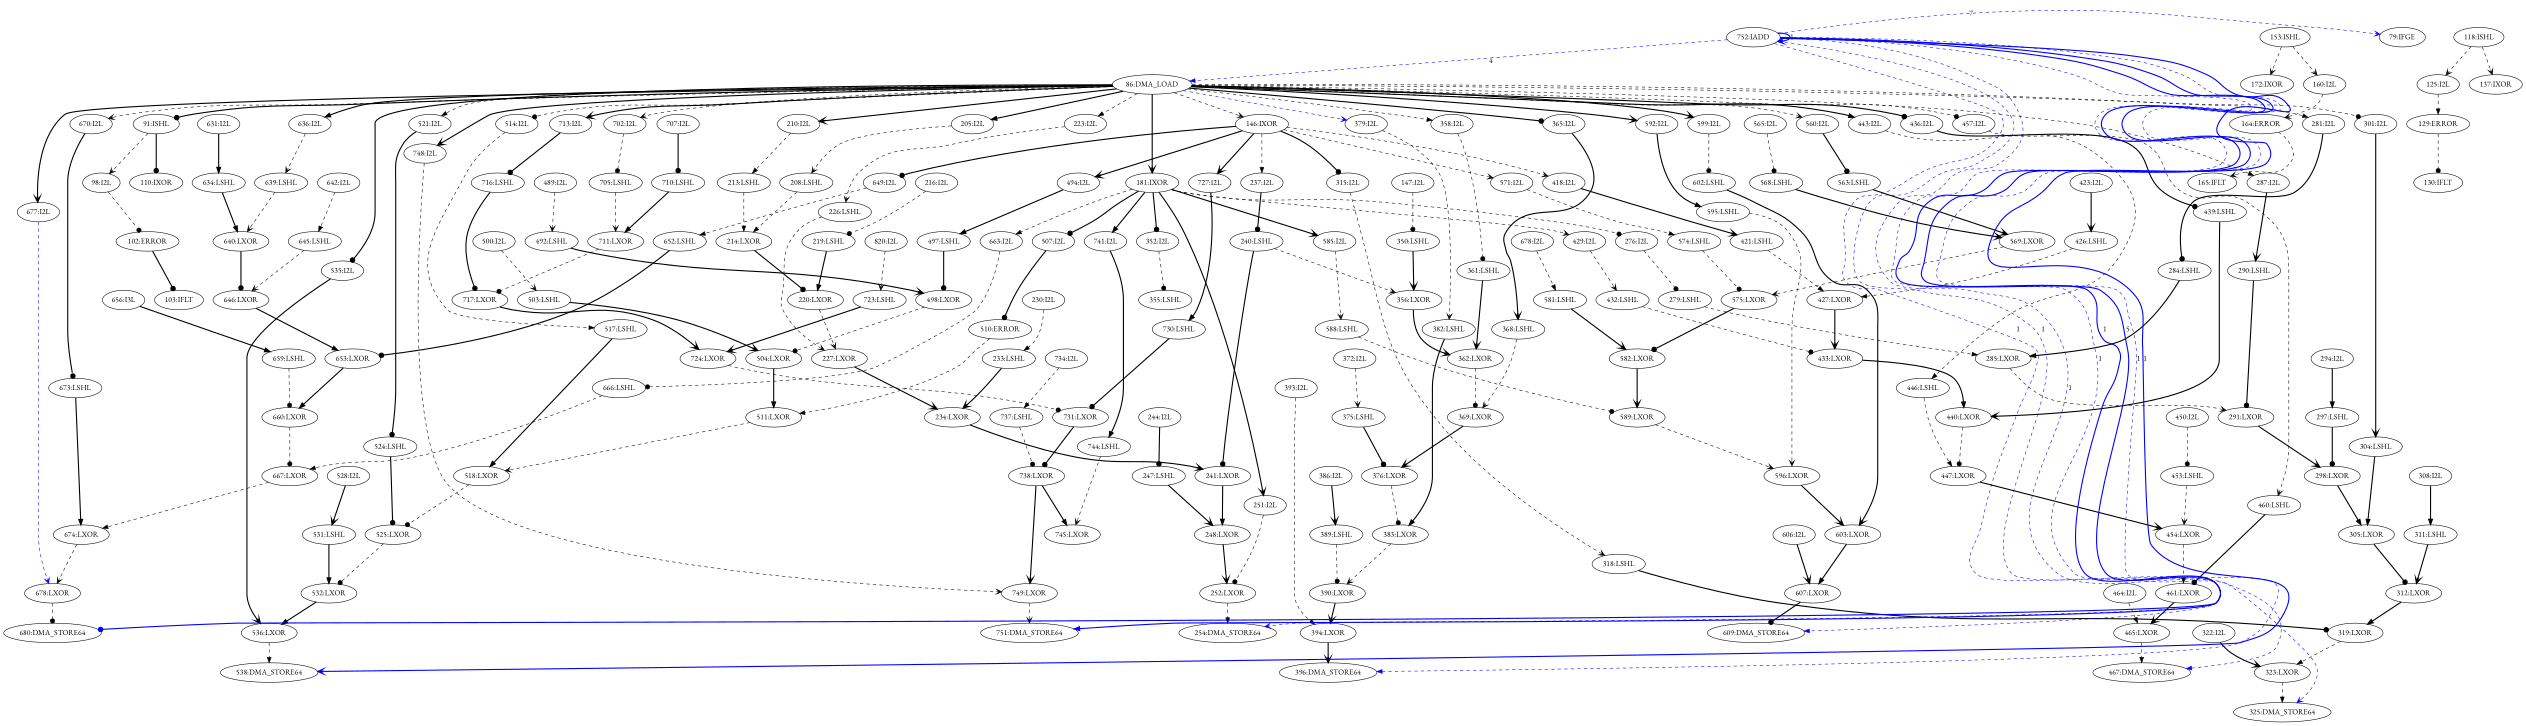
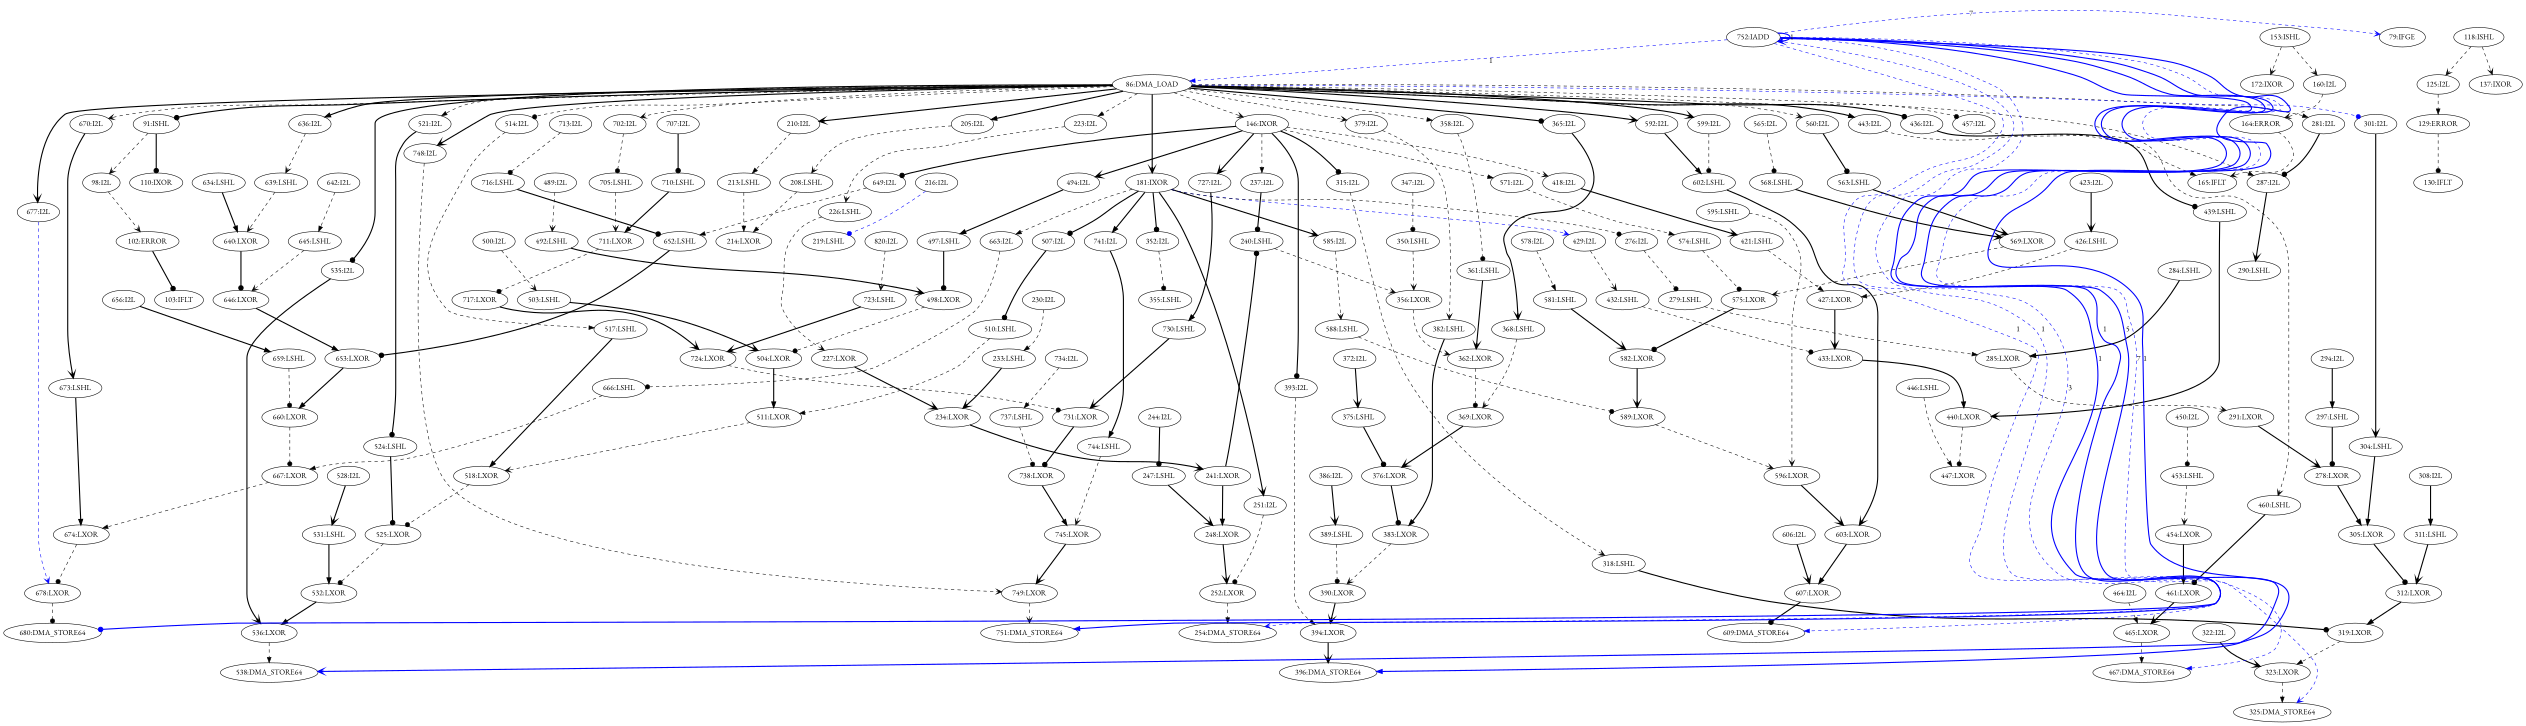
  digraph {
    fontname="EB Garamond"
    node [fontname="EB Garamond"]
    edge [arrowhead=vee fontname="EB Garamond" style=bold]
    n1 [label="379:I2L"]
    n2 [label="382:LSHL"]
    n3 [label="383:LXOR"]
    n4 [label="86:DMA_LOAD"]
    n5 [label="281:I2L"]
    n6 [label="205:I2L"]
    n7 [label="181:IXOR"]
    n8 [label="365:I2L"]
    n9 [label="560:I2L"]
    n10 [label="358:I2L"]
    n11 [label="713:I2L"]
    n12 [label="146:IXOR"]
    n13 [label="592:I2L"]
    n14 [label="670:I2L"]
    n15 [label="223:I2L"]
    n16 [label="91:ISHL"]
    n17 [label="210:I2L"]
    n18 [label="521:I2L"]
    n19 [label="748:I2L"]
    n20 [label="287:I2L"]
    n21 [label="457:I2L"]
    n22 [label="702:I2L"]
    n23 [label="436:I2L"]
    n24 [label="535:I2L"]
    n25 [label="636:I2L"]
    n26 [label="599:I2L"]
    n27 [label="514:I2L"]
    n28 [label="443:I2L"]
    n29 [label="301:I2L"]
    n30 [label="677:I2L"]
    n31 [label="284:LSHL"]
    n32 [label="208:LSHL"]
    n33 [label="251:I2L"]
    n34 [label="585:I2L"]
    n35 [label="507:I2L"]
    n36 [label="429:I2L"]
    n37 [label="276:I2L"]
    n38 [label="741:I2L"]
    n39 [label="663:I2L"]
    n40 [label="352:I2L"]
    n41 [label="368:LSHL"]
    n42 [label="563:LSHL"]
    n43 [label="361:LSHL"]
    n44 [label="716:LSHL"]
    n45 [label="237:I2L"]
    n46 [label="393:I2L"]
    n47 [label="494:I2L"]
    n48 [label="727:I2L"]
    n49 [label="571:I2L"]
    n50 [label="315:I2L"]
    n51 [label="649:I2L"]
    n52 [label="418:I2L"]
    n53 [label="595:LSHL"]
    n54 [label="673:LSHL"]
    n55 [label="226:LSHL"]
    n56 [label="98:I2L"]
    n57 [label="110:IXOR"]
    n58 [label="213:LSHL"]
    n59 [label="524:LSHL"]
    n60 [label="749:LXOR"]
    n61 [label="290:LSHL"]
    n62 [label="460:LSHL"]
    n63 [label="705:LSHL"]
    n64 [label="439:LSHL"]
    n65 [label="536:LXOR"]
    n66 [label="639:LSHL"]
    n67 [label="602:LSHL"]
    n68 [label="517:LSHL"]
    n69 [label="446:LSHL"]
    n70 [label="304:LSHL"]
    n71 [label="678:LXOR"]
    n72 [label="240:LSHL"]
    n73 [label="241:LXOR"]
    n74 [label="356:LXOR"]
    n75 [label="248:LXOR"]
    n76 [label="609:DMA_STORE64"]
    n77 [label="607:LXOR"]
    n78 [label="252:LXOR"]
    n79 [label="254:DMA_STORE64"]
    n80 [label="285:LXOR"]
    n81 [label="214:LXOR"]
    n82 [label="588:LSHL"]
-   n83 [label="510:ERROR"]
+   n83 [label="510:LSHL"]
    n84 [label="432:LSHL"]
    n85 [label="279:LSHL"]
    n86 [label="744:LSHL"]
    n87 [label="666:LSHL"]
    n88 [label="355:LSHL"]
    n89 [label="589:LXOR"]
    n90 [label="291:LXOR"]
-   n91 [label="298:LXOR"]
+   n91 [label="278:LXOR"]
    n92 [label="305:LXOR"]
    n93 [label="369:LXOR"]
    n94 [label="376:LXOR"]
    n95 [label="503:LSHL"]
    n96 [label="504:LXOR"]
    n97 [label="511:LXOR"]
    n98 [label="500:I2L"]
    n99 [label="569:LXOR"]
    n100 [label="575:LXOR"]
    n101 [label="325:DMA_STORE64"]
    n102 [label="323:LXOR"]
    n103 [label="362:LXOR"]
    n104 [label="717:LXOR"]
    n105 [label="394:LXOR"]
    n106 [label="396:DMA_STORE64"]
    n107 [label="497:LSHL"]
    n108 [label="730:LSHL"]
    n109 [label="574:LSHL"]
    n110 [label="318:LSHL"]
    n111 [label="652:LSHL"]
    n112 [label="421:LSHL"]
    n113 [label="518:LXOR"]
    n114 [label="596:LXOR"]
    n115 [label="653:LXOR"]
    n116 [label="660:LXOR"]
    n117 [label="667:LXOR"]
    n118 [label="646:LXOR"]
    n119 [label="233:LSHL"]
    n120 [label="234:LXOR"]
    n121 [label="230:I2L"]
    n122 [label="737:LSHL"]
    n123 [label="738:LXOR"]
    n124 [label="745:LXOR"]
    n125 [label="734:I2L"]
    n126 [label="674:LXOR"]
    n127 [label="659:LSHL"]
-   n128 [label="656:I3L"]
+   n128 [label="656:I2L"]
    n129 [label="227:LXOR"]
    n130 [label="498:LXOR"]
    n131 [label="492:LSHL"]
    n132 [label="102:ERROR"]
    n133 [label="103:IFLT"]
    n134 [label="160:I2L"]
    n135 [label="164:ERROR"]
    n136 [label="165:IFLT"]
    n137 [label="153:ISHL"]
    n138 [label="172:IXOR"]
-   n139 [label="220:LXOR"]
    n140 [label="390:LXOR"]
    n141 [label="723:LSHL"]
    n142 [label="724:LXOR"]
    n143 [label="731:LXOR"]
    n144 [label="820:I2L"]
    n145 [label="710:LSHL"]
    n146 [label="711:LXOR"]
    n147 [label="707:I2L"]
    n148 [label="525:LXOR"]
    n149 [label="219:LSHL"]
    n150 [label="433:LXOR"]
    n151 [label="440:LXOR"]
    n152 [label="603:LXOR"]
    n153 [label="389:LSHL"]
    n154 [label="125:I2L"]
    n155 [label="129:ERROR"]
    n156 [label="130:IFLT"]
    n157 [label="118:ISHL"]
    n158 [label="137:IXOR"]
    n159 [label="568:LSHL"]
    n160 [label="565:I2L"]
    n161 [label="751:DMA_STORE64"]
    n162 [label="532:LXOR"]
    n163 [label="582:LXOR"]
    n164 [label="581:LSHL"]
-   n165 [label="678:I2L"]
+   n165 [label="578:I2L"]
    n166 [label="426:LSHL"]
    n167 [label="427:LXOR"]
    n168 [label="423:I2L"]
    n169 [label="680:DMA_STORE64"]
    n170 [label="461:LXOR"]
    n171 [label="465:LXOR"]
    n172 [label="319:LXOR"]
    n173 [label="216:I2L"]
    n174 [label="312:LXOR"]
    n175 [label="640:LXOR"]
    n176 [label="645:LSHL"]
    n177 [label="447:LXOR"]
    n178 [label="322:I2L"]
    n179 [label="454:LXOR"]
    n180 [label="467:DMA_STORE64"]
    n181 [label="538:DMA_STORE64"]
    n182 [label="350:LSHL"]
    n183 [label="489:I2L"]
    n184 [label="375:LSHL"]
    n185 [label="531:LSHL"]
    n186 [label="528:I2L"]
    n187 [label="453:LSHL"]
    n188 [label="642:I2L"]
    n189 [label="450:I2L"]
    n190 [label="606:I2L"]
    n191 [label="247:LSHL"]
    n192 [label="311:LSHL"]
    n193 [label="308:I2L"]
    n194 [label="372:I2L"]
    n195 [label="386:I2L"]
    n196 [label="634:LSHL"]
    n197 [label="244:I2L"]
-   n198 [label="147:I2L"]
-   n199 [label="631:I2L"]
+   n198 [label="347:I2L"]
    n200 [label="297:LSHL"]
    n201 [label="294:I2L"]
    n202 [label="464:I2L"]
    n203 [label="752:IADD"]
    n204 [label="79:IFGE"]
    n1 -> n2 [style=dashed]
    n2 -> n3 [arrowhead=normal]
    n3 -> n140 [style=dashed]
-   n4 -> n1 [style=dashed color=blue]
+   n4 -> n1 [style=dashed]
    n4 -> n5 [arrowhead=normal style=dashed]
    n4 -> n6 [arrowhead=normal]
    n4 -> n7
    n4 -> n8 [arrowhead=dot]
    n4 -> n9 [style=dashed]
    n4 -> n10 [arrowhead=normal style=dashed]
-   n4 -> n11
    n4 -> n12 [style=dashed]
    n4 -> n13
    n4 -> n14 [style=dashed]
    n4 -> n15 [arrowhead=normal style=dashed]
    n4 -> n16 [arrowhead=dot]
    n4 -> n17
    n4 -> n18 [arrowhead=normal style=dashed]
    n4 -> n19
    n4 -> n20 [arrowhead=normal style=dashed]
    n4 -> n21 [arrowhead=dot style=dashed]
    n4 -> n22 [style=dashed]
    n4 -> n23 [arrowhead=dot]
    n4 -> n24 [arrowhead=dot]
    n4 -> n25 [arrowhead=normal]
    n4 -> n26
    n4 -> n27 [arrowhead=dot style=dashed]
    n4 -> n28 [arrowhead=normal]
-   n4 -> n29 [arrowhead=dot style=dashed]
+   n4 -> n29 [arrowhead=dot style=dashed color=blue]
    n4 -> n30
-   n5 -> n31 [arrowhead=dot]
+   n5 -> n20 [arrowhead=dot]
    n6 -> n32 [style=dashed]
    n7 -> n33
    n7 -> n34
    n7 -> n35 [arrowhead=dot]
-   n7 -> n36 [style=dashed]
+   n7 -> n36 [style=dashed color=blue]
    n7 -> n37 [arrowhead=dot style=dashed]
    n7 -> n38 [arrowhead=normal]
    n7 -> n39 [arrowhead=normal style=dashed]
    n7 -> n40 [arrowhead=dot]
    n8 -> n41
    n9 -> n42 [arrowhead=dot]
    n10 -> n43 [arrowhead=dot style=dashed]
-   n11 -> n44 [arrowhead=dot]
+   n11 -> n44 [arrowhead=dot style=dashed]
    n12 -> n45 [arrowhead=normal style=dashed]
+   n12 -> n46 [arrowhead=dot]
    n12 -> n47
    n12 -> n48
-   n12 -> n49 [style=dashed]
+   n12 -> n49 [arrowhead=normal style=dashed]
    n12 -> n50 [arrowhead=dot]
    n12 -> n51 [arrowhead=dot]
    n12 -> n52 [style=dashed]
-   n13 -> n53 [arrowhead=normal]
-   n14 -> n54 [arrowhead=dot]
+   n13 -> n67 [arrowhead=normal]
+   n14 -> n54
    n15 -> n55 [style=dashed]
    n16 -> n56 [style=dashed]
    n16 -> n57 [arrowhead=dot]
    n17 -> n58 [arrowhead=normal style=dashed]
    n18 -> n59 [arrowhead=dot]
    n19 -> n60 [style=dashed]
    n20 -> n61
    n21 -> n62 [style=dashed]
    n22 -> n63 [arrowhead=dot style=dashed]
    n23 -> n64 [arrowhead=dot]
    n24 -> n65
    n25 -> n66 [style=dashed]
    n26 -> n67 [arrowhead=dot style=dashed]
    n27 -> n68 [arrowhead=normal style=dashed]
-   n28 -> n69 [arrowhead=normal style=dashed]
+   n28 -> n136 [arrowhead=normal style=dashed]
    n29 -> n70
    n30 -> n71 [color=blue style=dashed]
    n31 -> n80 [arrowhead=normal]
    n32 -> n81 [arrowhead=normal style=dashed]
    n33 -> n78 [arrowhead=dot style=dashed]
    n34 -> n82 [style=dashed]
    n35 -> n83 [arrowhead=dot]
    n36 -> n84 [style=dashed]
    n37 -> n85 [arrowhead=dot style=dashed]
    n38 -> n86 [arrowhead=normal]
    n39 -> n87 [arrowhead=dot style=dashed]
    n40 -> n88 [arrowhead=dot style=dashed]
    n41 -> n93 [style=dashed]
    n42 -> n99
    n43 -> n103
-   n44 -> n104 [arrowhead=dot]
+   n44 -> n111 [arrowhead=dot]
    n45 -> n72 [arrowhead=dot]
    n46 -> n105 [arrowhead=normal style=dashed]
    n47 -> n107 [arrowhead=normal]
    n48 -> n108 [arrowhead=normal]
    n49 -> n109 [arrowhead=normal style=dashed]
    n50 -> n110 [style=dashed]
    n51 -> n111 [arrowhead=normal style=dashed]
    n52 -> n112
    n53 -> n114 [style=dashed]
    n54 -> n126 [arrowhead=normal]
    n55 -> n129 [style=dashed]
-   n56 -> n132 [arrowhead=dot style=dashed]
+   n56 -> n132 [style=dashed]
    n58 -> n81 [arrowhead=normal style=dashed]
    n59 -> n148 [arrowhead=dot]
    n60 -> n161 [style=dashed]
-   n61 -> n90 [arrowhead=dot]
    n62 -> n170 [arrowhead=dot]
    n63 -> n146 [style=dashed]
    n64 -> n151
    n65 -> n181 [arrowhead=normal style=dashed]
    n66 -> n175 [style=dashed]
    n67 -> n152
    n68 -> n113 [arrowhead=normal]
    n69 -> n177 [arrowhead=normal style=dashed]
    n70 -> n92 [arrowhead=normal]
    n71 -> n169 [arrowhead=dot style=dashed]
-   n72 -> n73 [arrowhead=dot]
+   n73 -> n72 [arrowhead=dot]
    n72 -> n74 [style=dashed]
    n73 -> n75 [arrowhead=normal]
-   n74 -> n103
+   n74 -> n103 [style=dashed]
    n75 -> n78
    n77 -> n76 [arrowhead=dot]
    n78 -> n79 [arrowhead=normal style=dashed]
    n80 -> n90 [style=dashed]
-   n81 -> n139 [arrowhead=dot]
    n82 -> n89 [arrowhead=dot style=dashed]
    n83 -> n97 [arrowhead=normal style=dashed]
    n84 -> n150 [arrowhead=dot style=dashed]
    n85 -> n80 [arrowhead=normal style=dashed]
    n86 -> n124 [style=dashed]
    n87 -> n117 [arrowhead=normal style=dashed]
    n89 -> n114 [style=dashed]
    n90 -> n91
    n91 -> n92 [arrowhead=normal]
    n92 -> n174 [arrowhead=dot]
    n93 -> n94
-   n94 -> n3 [arrowhead=dot style=dashed]
+   n94 -> n3 [arrowhead=dot]
    n95 -> n96
    n96 -> n97 [arrowhead=normal]
    n97 -> n113 [style=dashed]
    n98 -> n95 [style=dashed]
    n99 -> n100 [style=dashed]
    n100 -> n163 [arrowhead=dot]
    n102 -> n101 [arrowhead=normal style=dashed]
    n103 -> n93 [arrowhead=dot style=dashed]
    n104 -> n142
    n105 -> n106
    n107 -> n130 [arrowhead=dot]
-   n108 -> n143 [arrowhead=dot]
+   n108 -> n143
    n109 -> n100 [arrowhead=dot style=dashed]
    n110 -> n172 [arrowhead=dot]
    n111 -> n115 [arrowhead=dot]
    n112 -> n167 [arrowhead=normal style=dashed]
    n113 -> n148 [arrowhead=dot style=dashed]
    n114 -> n152
    n115 -> n116 [arrowhead=normal]
    n116 -> n117 [arrowhead=dot style=dashed]
    n117 -> n126 [arrowhead=normal style=dashed]
    n118 -> n115 [arrowhead=normal]
    n119 -> n120
    n120 -> n73
    n121 -> n119 [arrowhead=normal style=dashed]
    n122 -> n123 [arrowhead=dot style=dashed]
    n123 -> n124 [arrowhead=normal]
-   n123 -> n60
+   n124 -> n60
    n125 -> n122 [arrowhead=normal style=dashed]
-   n126 -> n71 [style=dashed]
+   n126 -> n71 [arrowhead=dot style=dashed]
    n127 -> n116 [arrowhead=dot style=dashed]
    n128 -> n127 [arrowhead=normal]
    n129 -> n120
    n130 -> n96 [arrowhead=dot style=dashed]
    n131 -> n130
    n132 -> n133 [arrowhead=dot]
    n134 -> n135 [style=dashed]
    n135 -> n136 [style=dashed]
    n137 -> n134 [style=dashed]
    n137 -> n138 [style=dashed]
-   n139 -> n129 [style=dashed]
    n140 -> n105
    n141 -> n142
    n142 -> n143 [arrowhead=dot style=dashed]
    n143 -> n123 [arrowhead=dot]
    n144 -> n141 [style=dashed]
    n145 -> n146 [arrowhead=normal]
    n146 -> n104 [arrowhead=dot style=dashed]
    n147 -> n145 [arrowhead=dot]
    n148 -> n162 [arrowhead=dot style=dashed]
-   n149 -> n139 [arrowhead=normal]
    n150 -> n151 [arrowhead=normal]
    n151 -> n177 [arrowhead=dot style=dashed]
    n152 -> n77 [arrowhead=normal]
    n153 -> n140 [arrowhead=dot style=dashed]
    n154 -> n155 [arrowhead=normal style=dashed]
    n155 -> n156 [arrowhead=dot style=dashed]
    n157 -> n154 [style=dashed]
    n157 -> n158 [style=dashed]
    n159 -> n99
    n160 -> n159 [arrowhead=dot style=dashed]
    n162 -> n65 [arrowhead=normal]
    n163 -> n89
    n164 -> n163
    n165 -> n164 [arrowhead=normal style=dashed]
    n166 -> n167 [arrowhead=normal style=dashed]
    n167 -> n150
    n168 -> n166
    n170 -> n171
    n171 -> n180 [arrowhead=normal style=dashed]
    n172 -> n102 [arrowhead=normal style=dashed]
-   n173 -> n149 [arrowhead=dot style=dashed]
+   n173 -> n149 [arrowhead=dot style=dashed color=blue]
    n174 -> n172 [arrowhead=normal]
    n175 -> n118 [arrowhead=dot]
    n176 -> n118 [style=dashed]
-   n177 -> n179
    n178 -> n102
-   n179 -> n170 [arrowhead=normal style=dashed]
-   n182 -> n74
+   n179 -> n170 [arrowhead=normal]
+   n182 -> n74 [style=dashed]
    n183 -> n131 [style=dashed]
    n184 -> n94 [arrowhead=dot]
    n185 -> n162 [arrowhead=normal]
    n186 -> n185
    n187 -> n179 [style=dashed]
    n188 -> n176 [arrowhead=normal style=dashed]
    n189 -> n187 [arrowhead=dot style=dashed]
    n190 -> n77
    n191 -> n75
    n192 -> n174
    n193 -> n192 [arrowhead=normal]
-   n194 -> n184 [style=dashed]
+   n194 -> n184
    n195 -> n153
    n196 -> n175 [arrowhead=normal]
    n197 -> n191 [arrowhead=dot]
    n198 -> n182 [arrowhead=dot style=dashed]
-   n199 -> n196 [arrowhead=normal]
    n200 -> n91 [arrowhead=dot]
    n201 -> n200 [arrowhead=normal]
    n202 -> n171 [arrowhead=normal style=dashed]
-   n203 -> n4 [arrowhead=normal color=blue constraint=false label=4 style=dashed]
+   n203 -> n4 [arrowhead=normal color=blue constraint=false label=1 style=dashed]
    n203 -> n76 [arrowhead=normal color=blue constraint=false label=1 style=dashed]
    n203 -> n79 [color=blue constraint=false label=1 style=dashed]
-   n203 -> n101 [color=blue constraint=false label=1 style=dashed]
-   n203 -> n106 [arrowhead=normal color=blue constraint=false label=1 style=dashed]
+   n203 -> n101 [color=blue constraint=false label=3 style=dashed]
+   n203 -> n106 [arrowhead=normal color=blue constraint=false label=1]
    n203 -> n161 [arrowhead=normal color=blue constraint=false label=1]
    n203 -> n169 [arrowhead=dot color=blue constraint=false label=5]
-   n203 -> n180 [arrowhead=normal color=blue constraint=false label=1 style=dashed]
+   n203 -> n180 [arrowhead=normal color=blue constraint=false label=7 style=dashed]
    n203 -> n181 [color=blue constraint=false label=1]
    n203 -> n203 [color=blue constraint=false label=1]
    n203 -> n204 [color=blue constraint=false label=7 style=dashed]
  }
